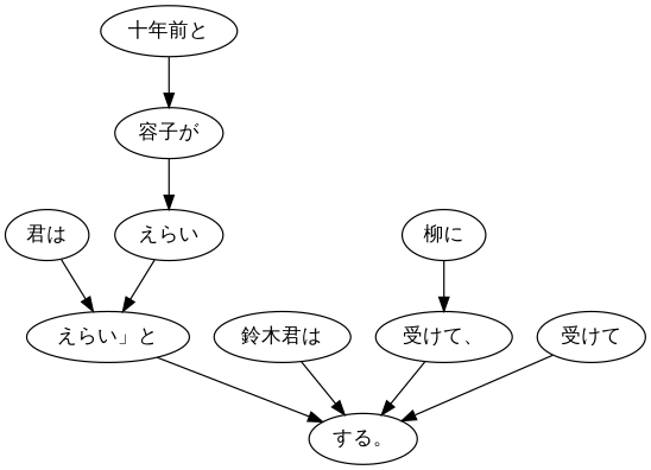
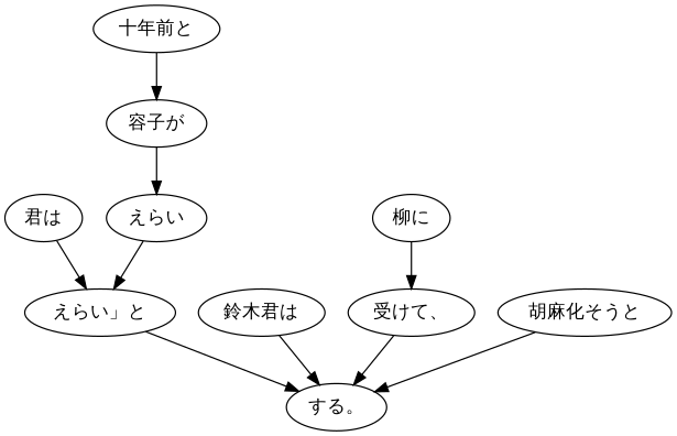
  digraph {
    fontname=Nunito
    node [fontname=Nunito]
    edge [fontname=Nunito]
    n1 [label="君は"]
    n2 [label="えらい」と"]
    n3 [label="する。"]
    n4 [label="十年前と"]
    n5 [label="容子が"]
    n6 [label="えらい"]
    n7 [label="鈴木君は"]
    n8 [label="柳に"]
    n9 [label="受けて、"]
-   n10 [label="受けて"]
+   n10 [label="胡麻化そうと"]
    n1 -> n2
    n2 -> n3
    n4 -> n5
    n5 -> n6
    n6 -> n2
    n7 -> n3
    n8 -> n9
    n9 -> n3
    n10 -> n3
  }
